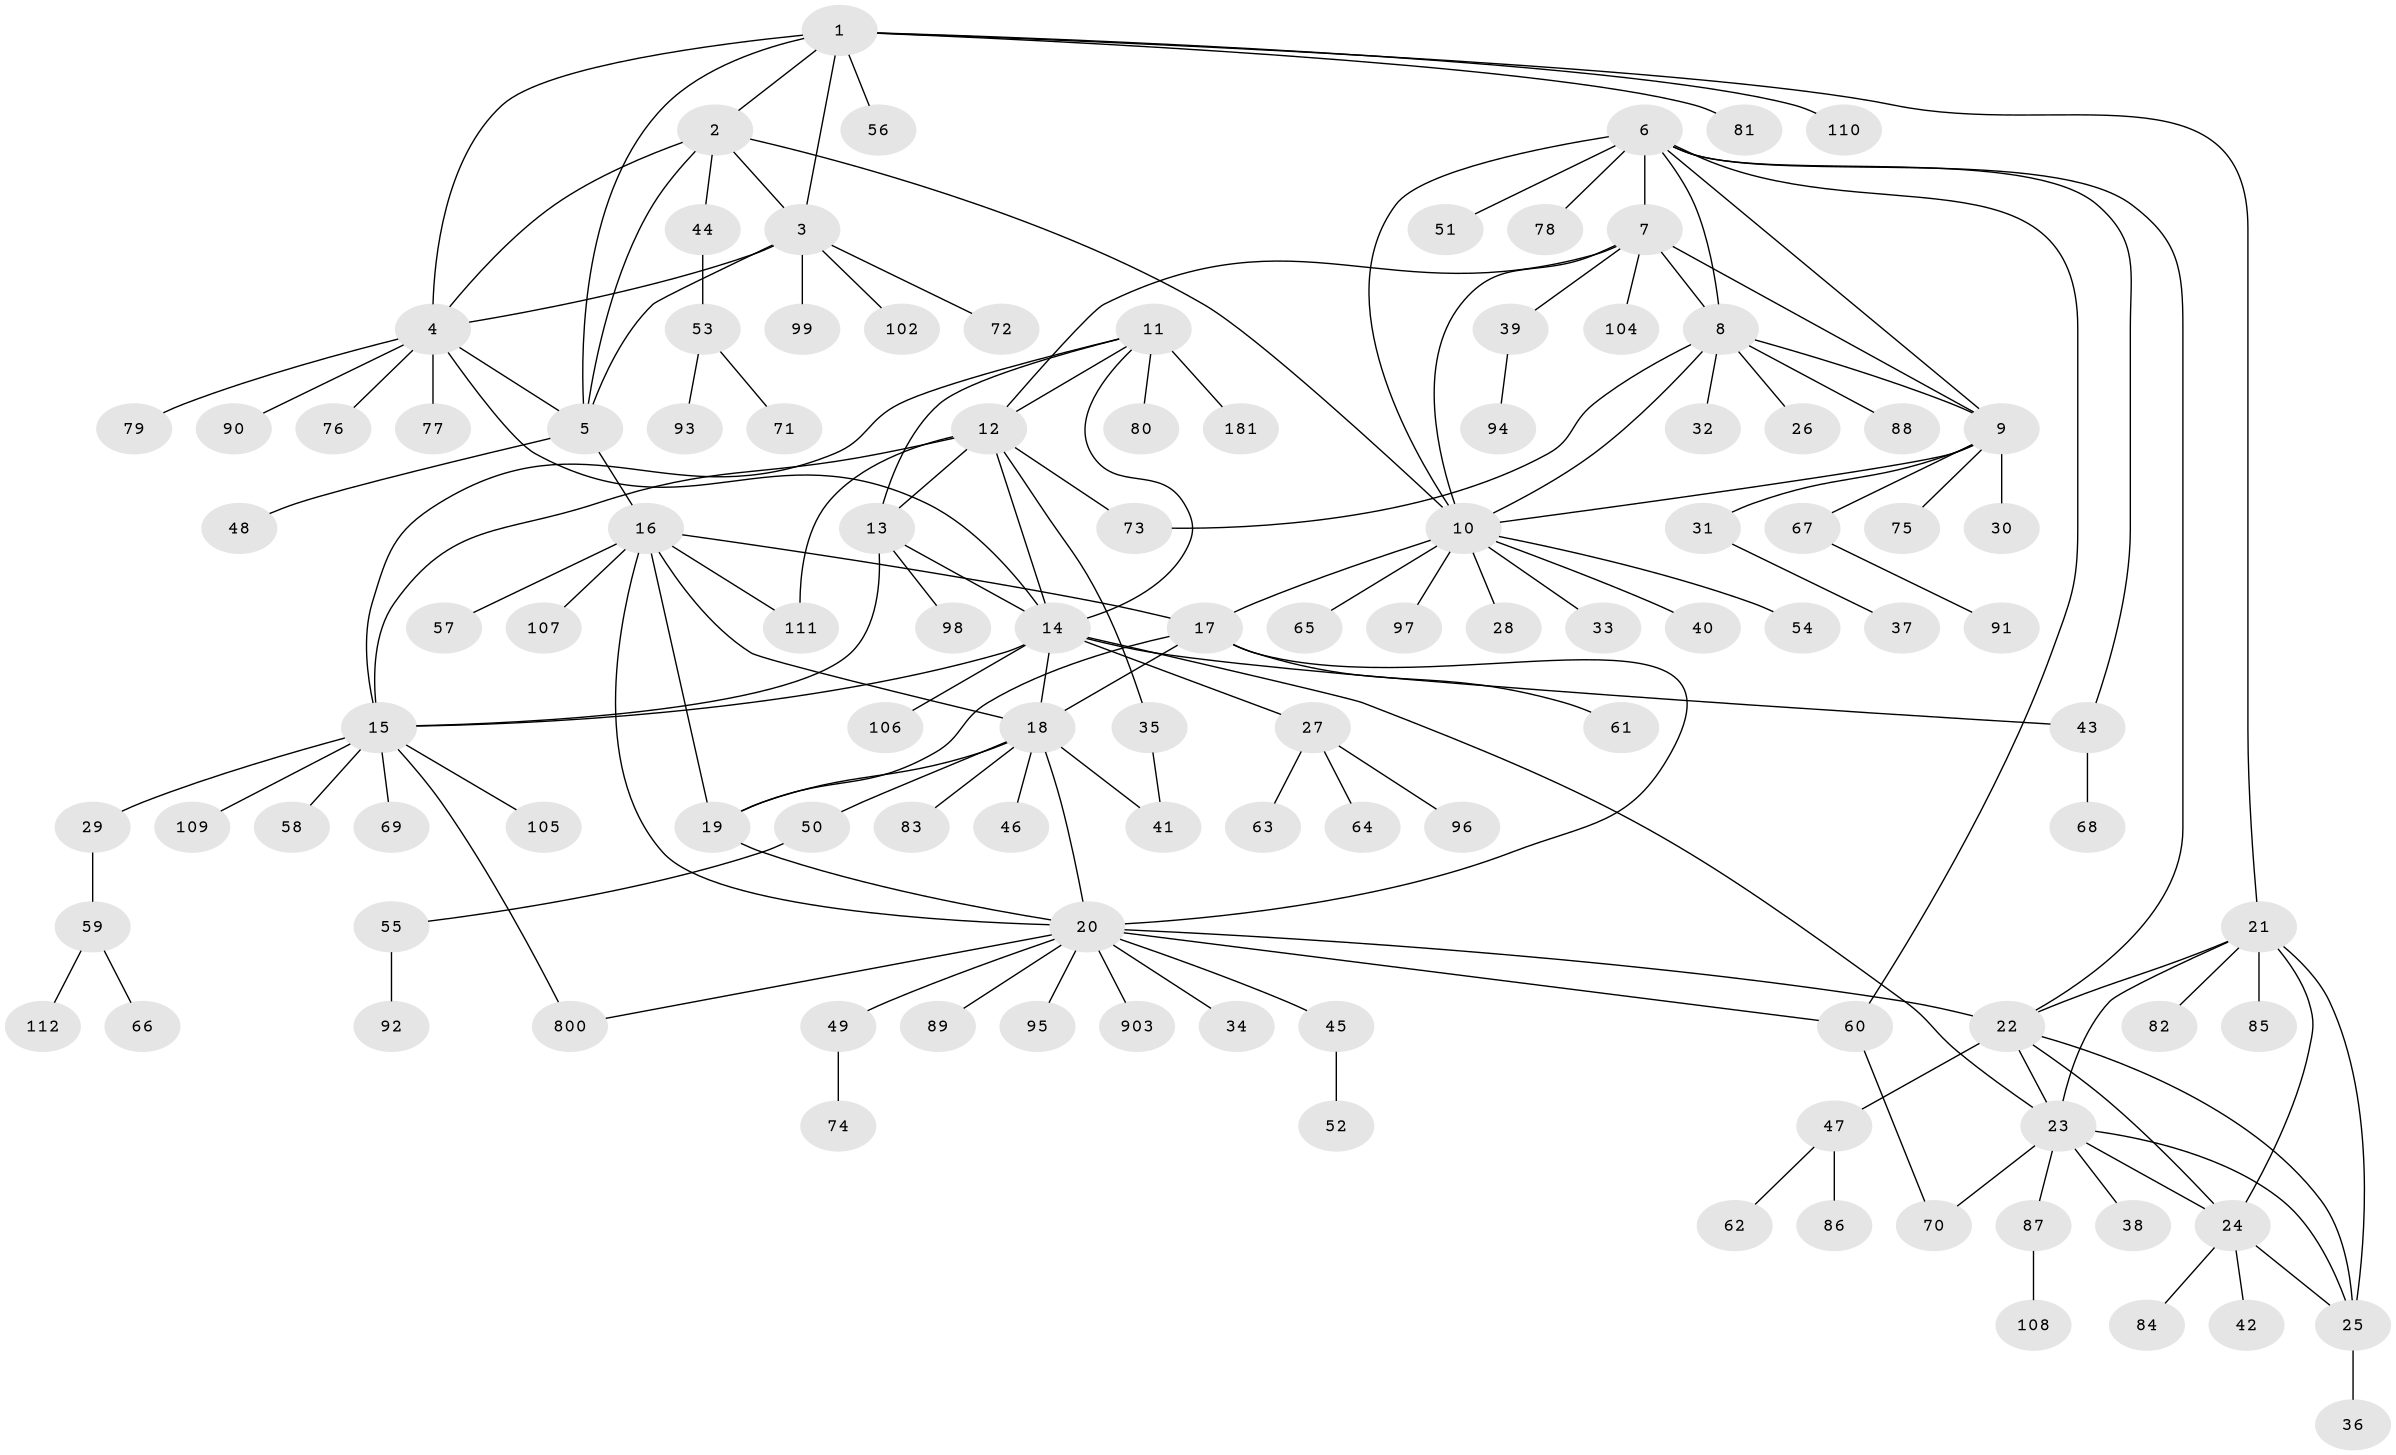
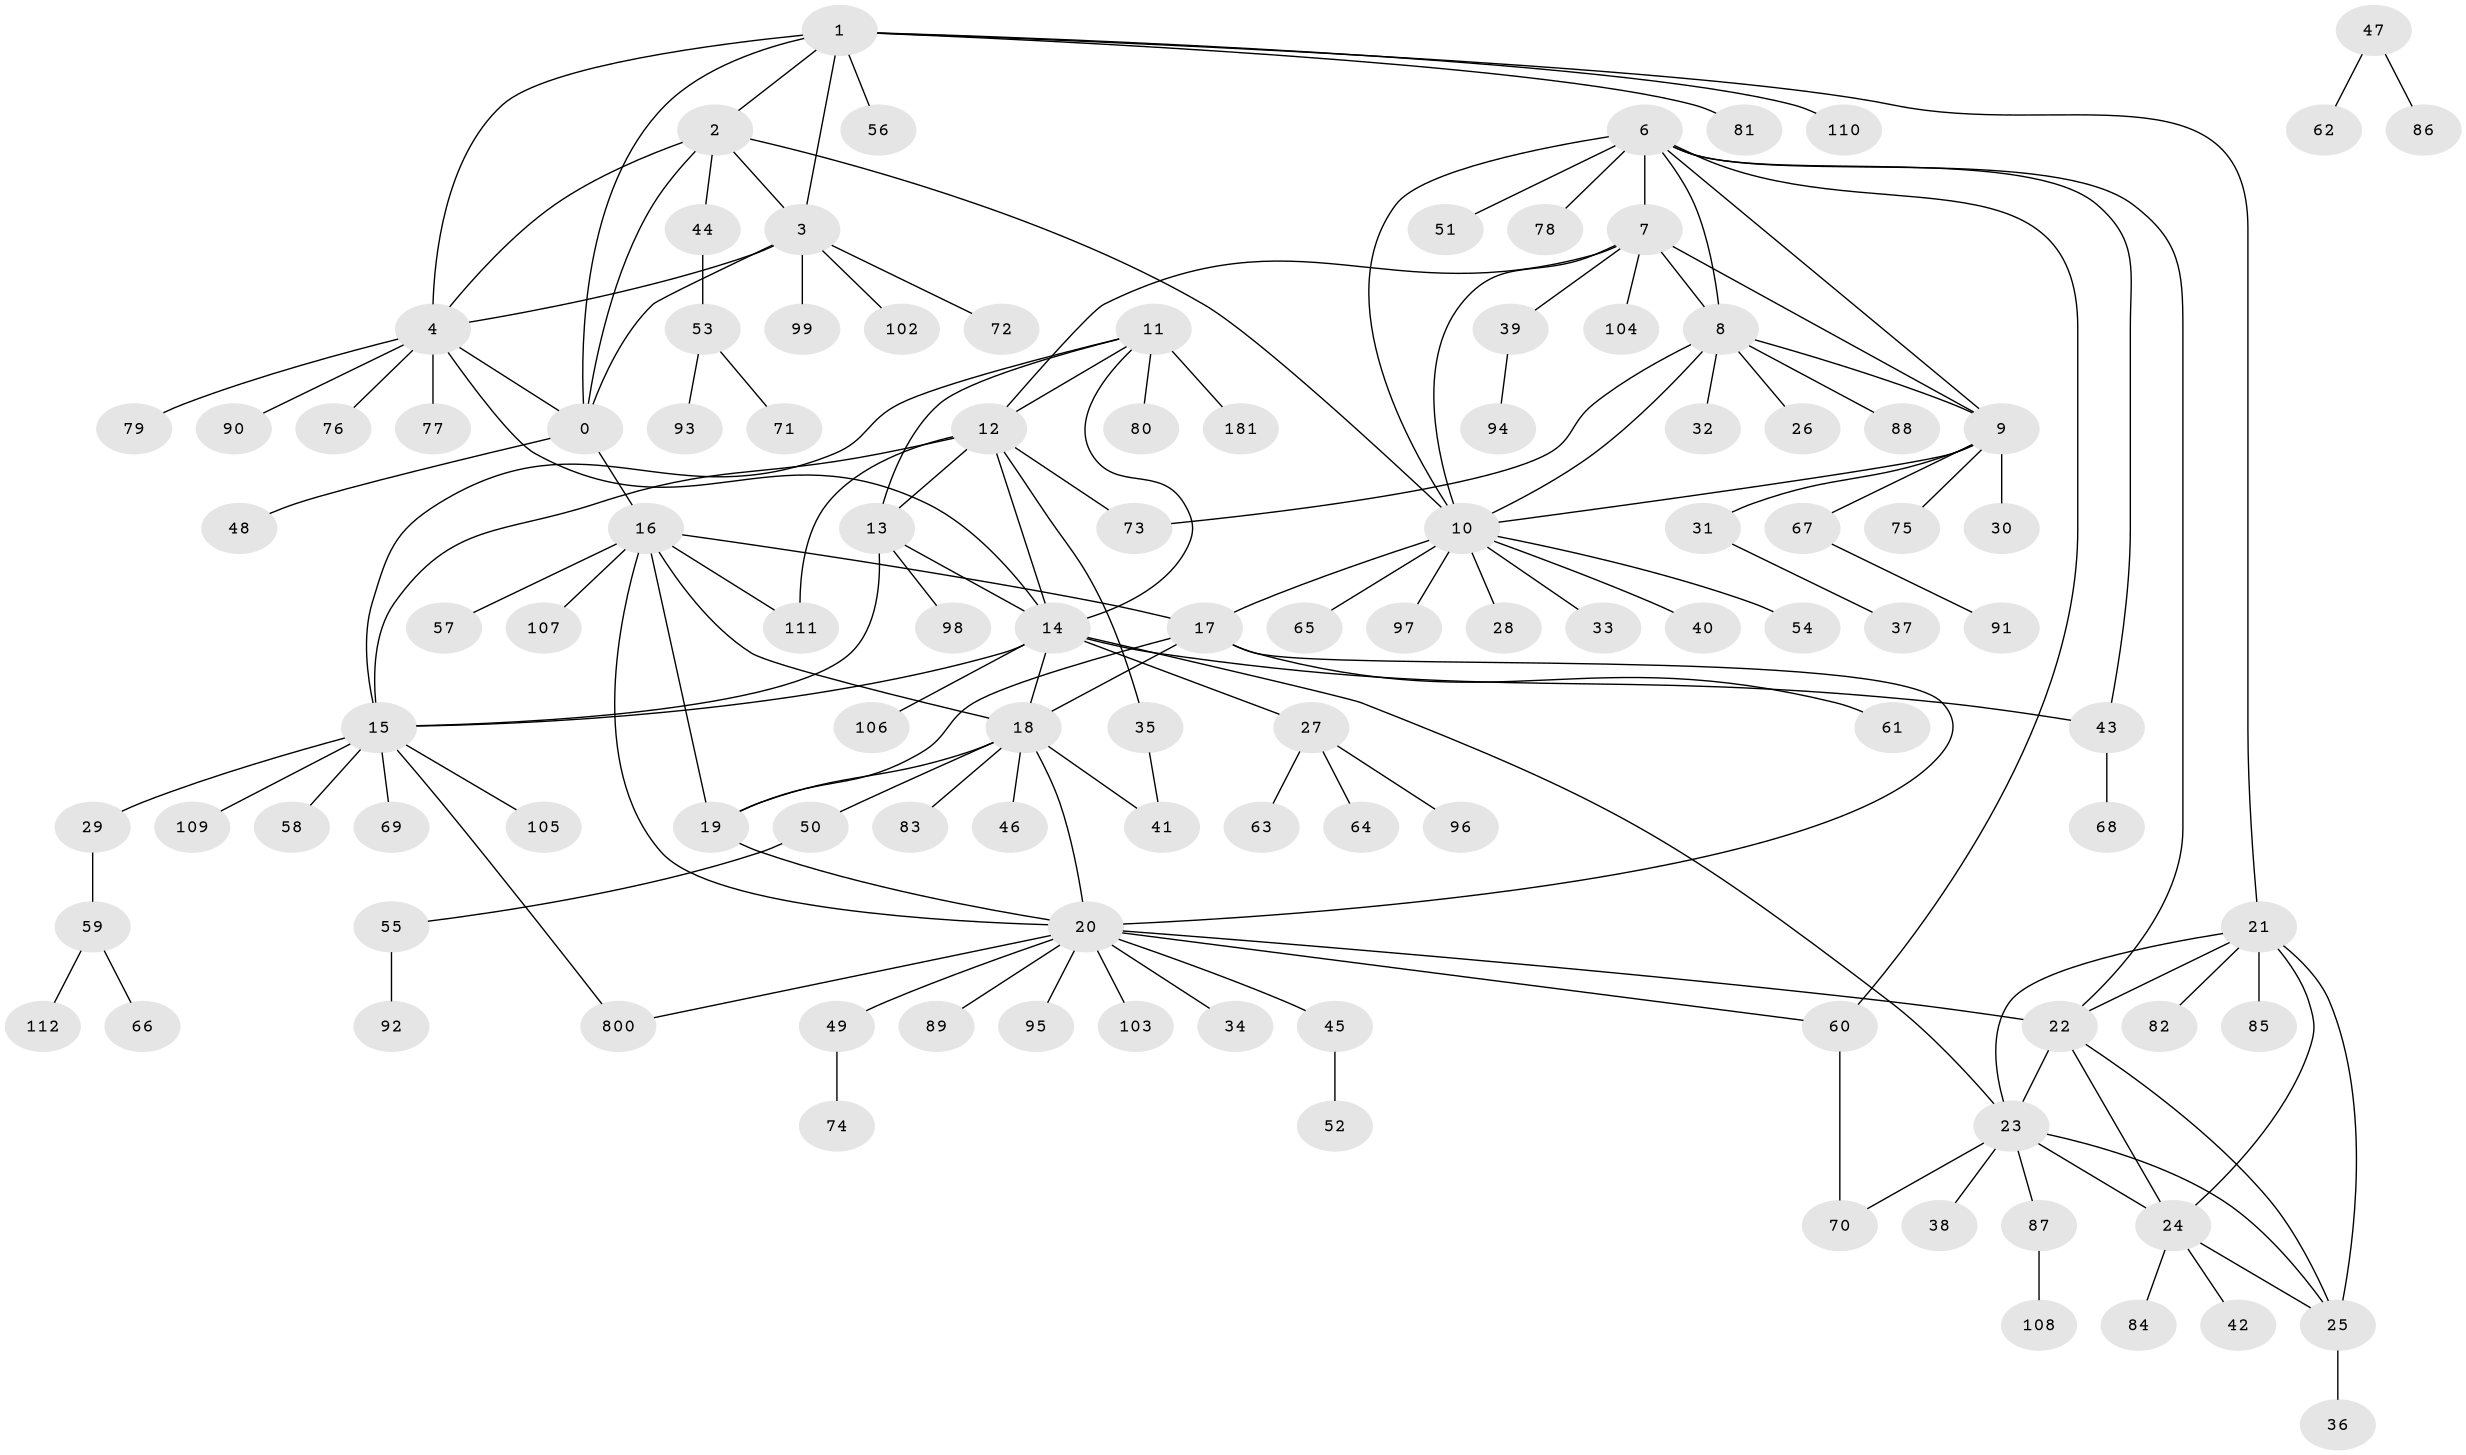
  graph {
    fontname="Courier Prime"
    node [color=gray90 fontname="Courier Prime" style=filled]
    edge [fontname="Courier Prime"]
    1
    2
    3
    4
-   5
+   5 [label=0]
    21
    56
    81
    110
    10
    44
    72
    99
    102
    14
    76
    77
    79
    90
    16
    48
    22
    23
    24
    25
    82
    85
    17
    28
    33
    40
    54
    65
    97
    53
    43
    15
    18
    27
    106
    111
    19
    20
    57
    107
    6
    7
    8
    9
    51
    60
    78
    12
    39
    104
    26
    32
    73
    88
    30
    31
    67
    75
    47
    68
    70
    13
    35
    94
    37
    91
    61
    11
    80
    n75 [label=181]
    98
    29
    58
    69
    n80 [label=800]
    105
    109
    41
    46
    50
    83
    38
    87
    63
    64
    96
    59
    34
    45
    49
    89
    95
-   103 [label=903]
+   103
    55
    52
    74
    42
    84
    36
    62
    86
    108
    66
    112
    71
    93
    92
    1 -- 2
    1 -- 3
    1 -- 4
    1 -- 5
    1 -- 21
    1 -- 56
    1 -- 81
    1 -- 110
    2 -- 3
    2 -- 4
    2 -- 5
    2 -- 10
    2 -- 44
    3 -- 4
    3 -- 5
    3 -- 72
    3 -- 99
    3 -- 102
    4 -- 5
    4 -- 14
    4 -- 76
    4 -- 77
    4 -- 79
    4 -- 90
    5 -- 16
    5 -- 48
    21 -- 22
    21 -- 23
    21 -- 24
    21 -- 25
    21 -- 82
    21 -- 85
    10 -- 17
    10 -- 28
    10 -- 33
    10 -- 40
    10 -- 54
    10 -- 65
    10 -- 97
    44 -- 53
    14 -- 23
    14 -- 43
    14 -- 15
    14 -- 18
    14 -- 27
    14 -- 106
    16 -- 17
    16 -- 18
    16 -- 111
    16 -- 19
    16 -- 20
    16 -- 57
    16 -- 107
    22 -- 23
    22 -- 24
    22 -- 25
-   22 -- 47
    23 -- 24
    23 -- 25
    23 -- 70
    23 -- 38
    23 -- 87
    24 -- 25
    24 -- 42
    24 -- 84
    25 -- 36
    17 -- 18
    17 -- 19
    17 -- 20
    17 -- 61
    53 -- 71
    53 -- 93
    43 -- 68
    15 -- 29
    15 -- 58
    15 -- 69
    15 -- n80
    15 -- 105
    15 -- 109
    18 -- 19
    18 -- 20
    18 -- 41
    18 -- 46
    18 -- 50
    18 -- 83
    27 -- 63
    27 -- 64
    27 -- 96
    19 -- 20
    20 -- 22
    20 -- 60
    20 -- n80
    20 -- 34
    20 -- 45
    20 -- 49
    20 -- 89
    20 -- 95
    20 -- 103
    6 -- 10
    6 -- 22
    6 -- 43
    6 -- 7
    6 -- 8
    6 -- 9
    6 -- 51
    6 -- 60
    6 -- 78
    7 -- 10
    7 -- 8
    7 -- 9
    7 -- 12
    7 -- 39
    7 -- 104
    8 -- 10
    8 -- 9
    8 -- 26
    8 -- 32
    8 -- 73
    8 -- 88
    9 -- 10
    9 -- 30
    9 -- 31
    9 -- 67
    9 -- 75
    60 -- 70
    12 -- 14
    12 -- 15
    12 -- 111
    12 -- 73
    12 -- 13
    12 -- 35
    39 -- 94
    31 -- 37
    67 -- 91
    47 -- 62
    47 -- 86
    13 -- 14
    13 -- 15
    13 -- 98
    35 -- 41
    11 -- 14
    11 -- 15
    11 -- 12
    11 -- 13
    11 -- 80
    11 -- n75
    29 -- 59
    50 -- 55
    87 -- 108
    59 -- 66
    59 -- 112
    45 -- 52
    49 -- 74
    55 -- 92
  }
